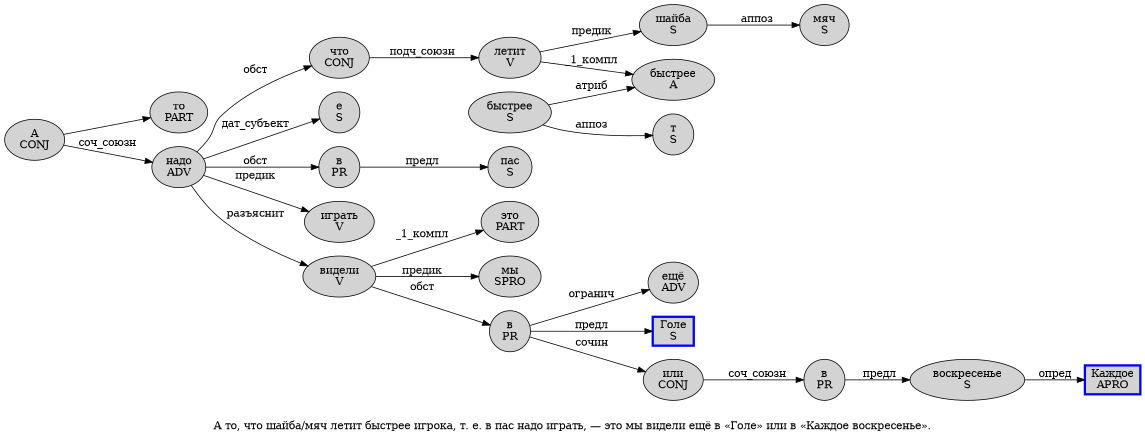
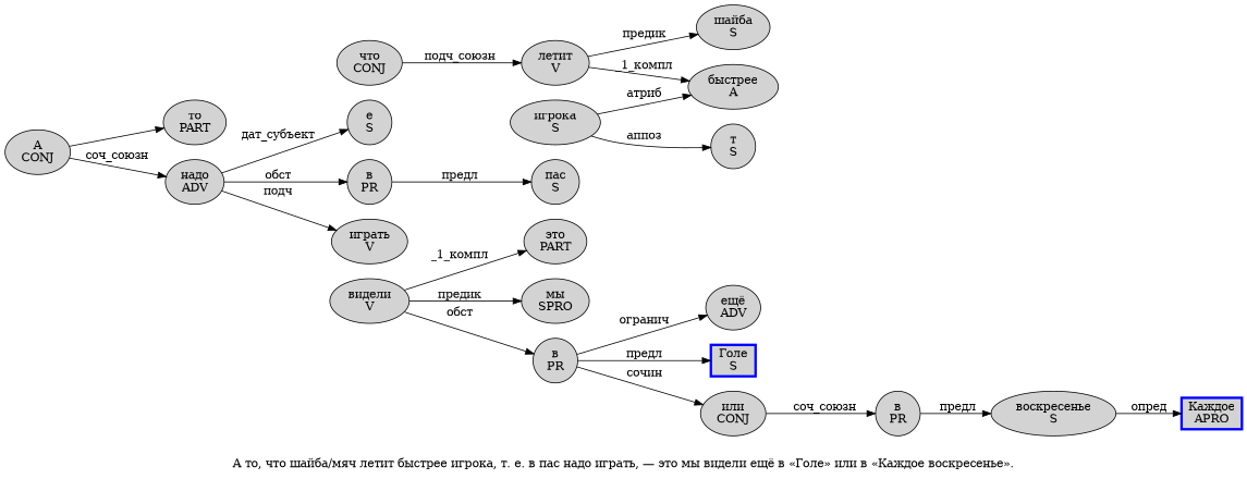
  digraph {
    label="А то, что шайба/мяч летит быстрее игрока, т. е. в пас надо играть, — это мы видели ещё в «Голе» или в «Каждое воскресенье»."
    rankdir=LR
    node [fillcolor=lightgray penwidth=1 shape=ellipse style=filled]
    n1 [label="А\nCONJ"]
    n2 [label="то\nPART"]
    n3 [label="надо\nADV"]
    n4 [label="что\nCONJ"]
    n5 [label="е\nS"]
    n6 [label="в\nPR"]
    n7 [label="играть\nV"]
    n8 [label="видели\nV"]
    n9 [label="летит\nV"]
    n10 [label="шайба\nS"]
    n11 [label="быстрее\nA"]
-   n12 [label="мяч\nS"]
-   n13 [label="быстрее\nS"]
+   n13 [label="игрока\nS"]
    n14 [label="т\nS"]
    n15 [label="пас\nS"]
    n16 [label="это\nPART"]
    n17 [label="мы\nSPRO"]
    n18 [label="в\nPR"]
    n19 [label="ещё\nADV"]
    n20 [color=blue label="Голе\nS" penwidth=3 shape=box]
    n21 [label="или\nCONJ"]
    n22 [label="в\nPR"]
    n23 [label="воскресенье\nS"]
    n24 [color=blue label="Каждое\nAPRO" penwidth=3 shape=box]
    n1 -> n2
    n1 -> n3 [label="соч_союзн"]
-   n3 -> n4 [label="обст"]
    n3 -> n5 [label="дат_субъект"]
    n3 -> n6 [label="обст"]
-   n3 -> n7 [label="предик"]
-   n3 -> n8 [label="разъяснит"]
+   n3 -> n7 [label="подч"]
    n4 -> n9 [label="подч_союзн"]
    n6 -> n15 [label="предл"]
    n8 -> n16 [label="_1_компл"]
    n8 -> n17 [label="предик"]
    n8 -> n18 [label="обст"]
    n9 -> n10 [label="предик"]
    n9 -> n11 [label="_1_компл"]
-   n10 -> n12 [label="аппоз"]
    n13 -> n11 [label="атриб"]
    n13 -> n14 [label="аппоз"]
    n18 -> n19 [label="огранич"]
    n18 -> n20 [label="предл"]
    n18 -> n21 [label="сочин"]
    n21 -> n22 [label="соч_союзн"]
    n22 -> n23 [label="предл"]
    n23 -> n24 [label="опред"]
  }
